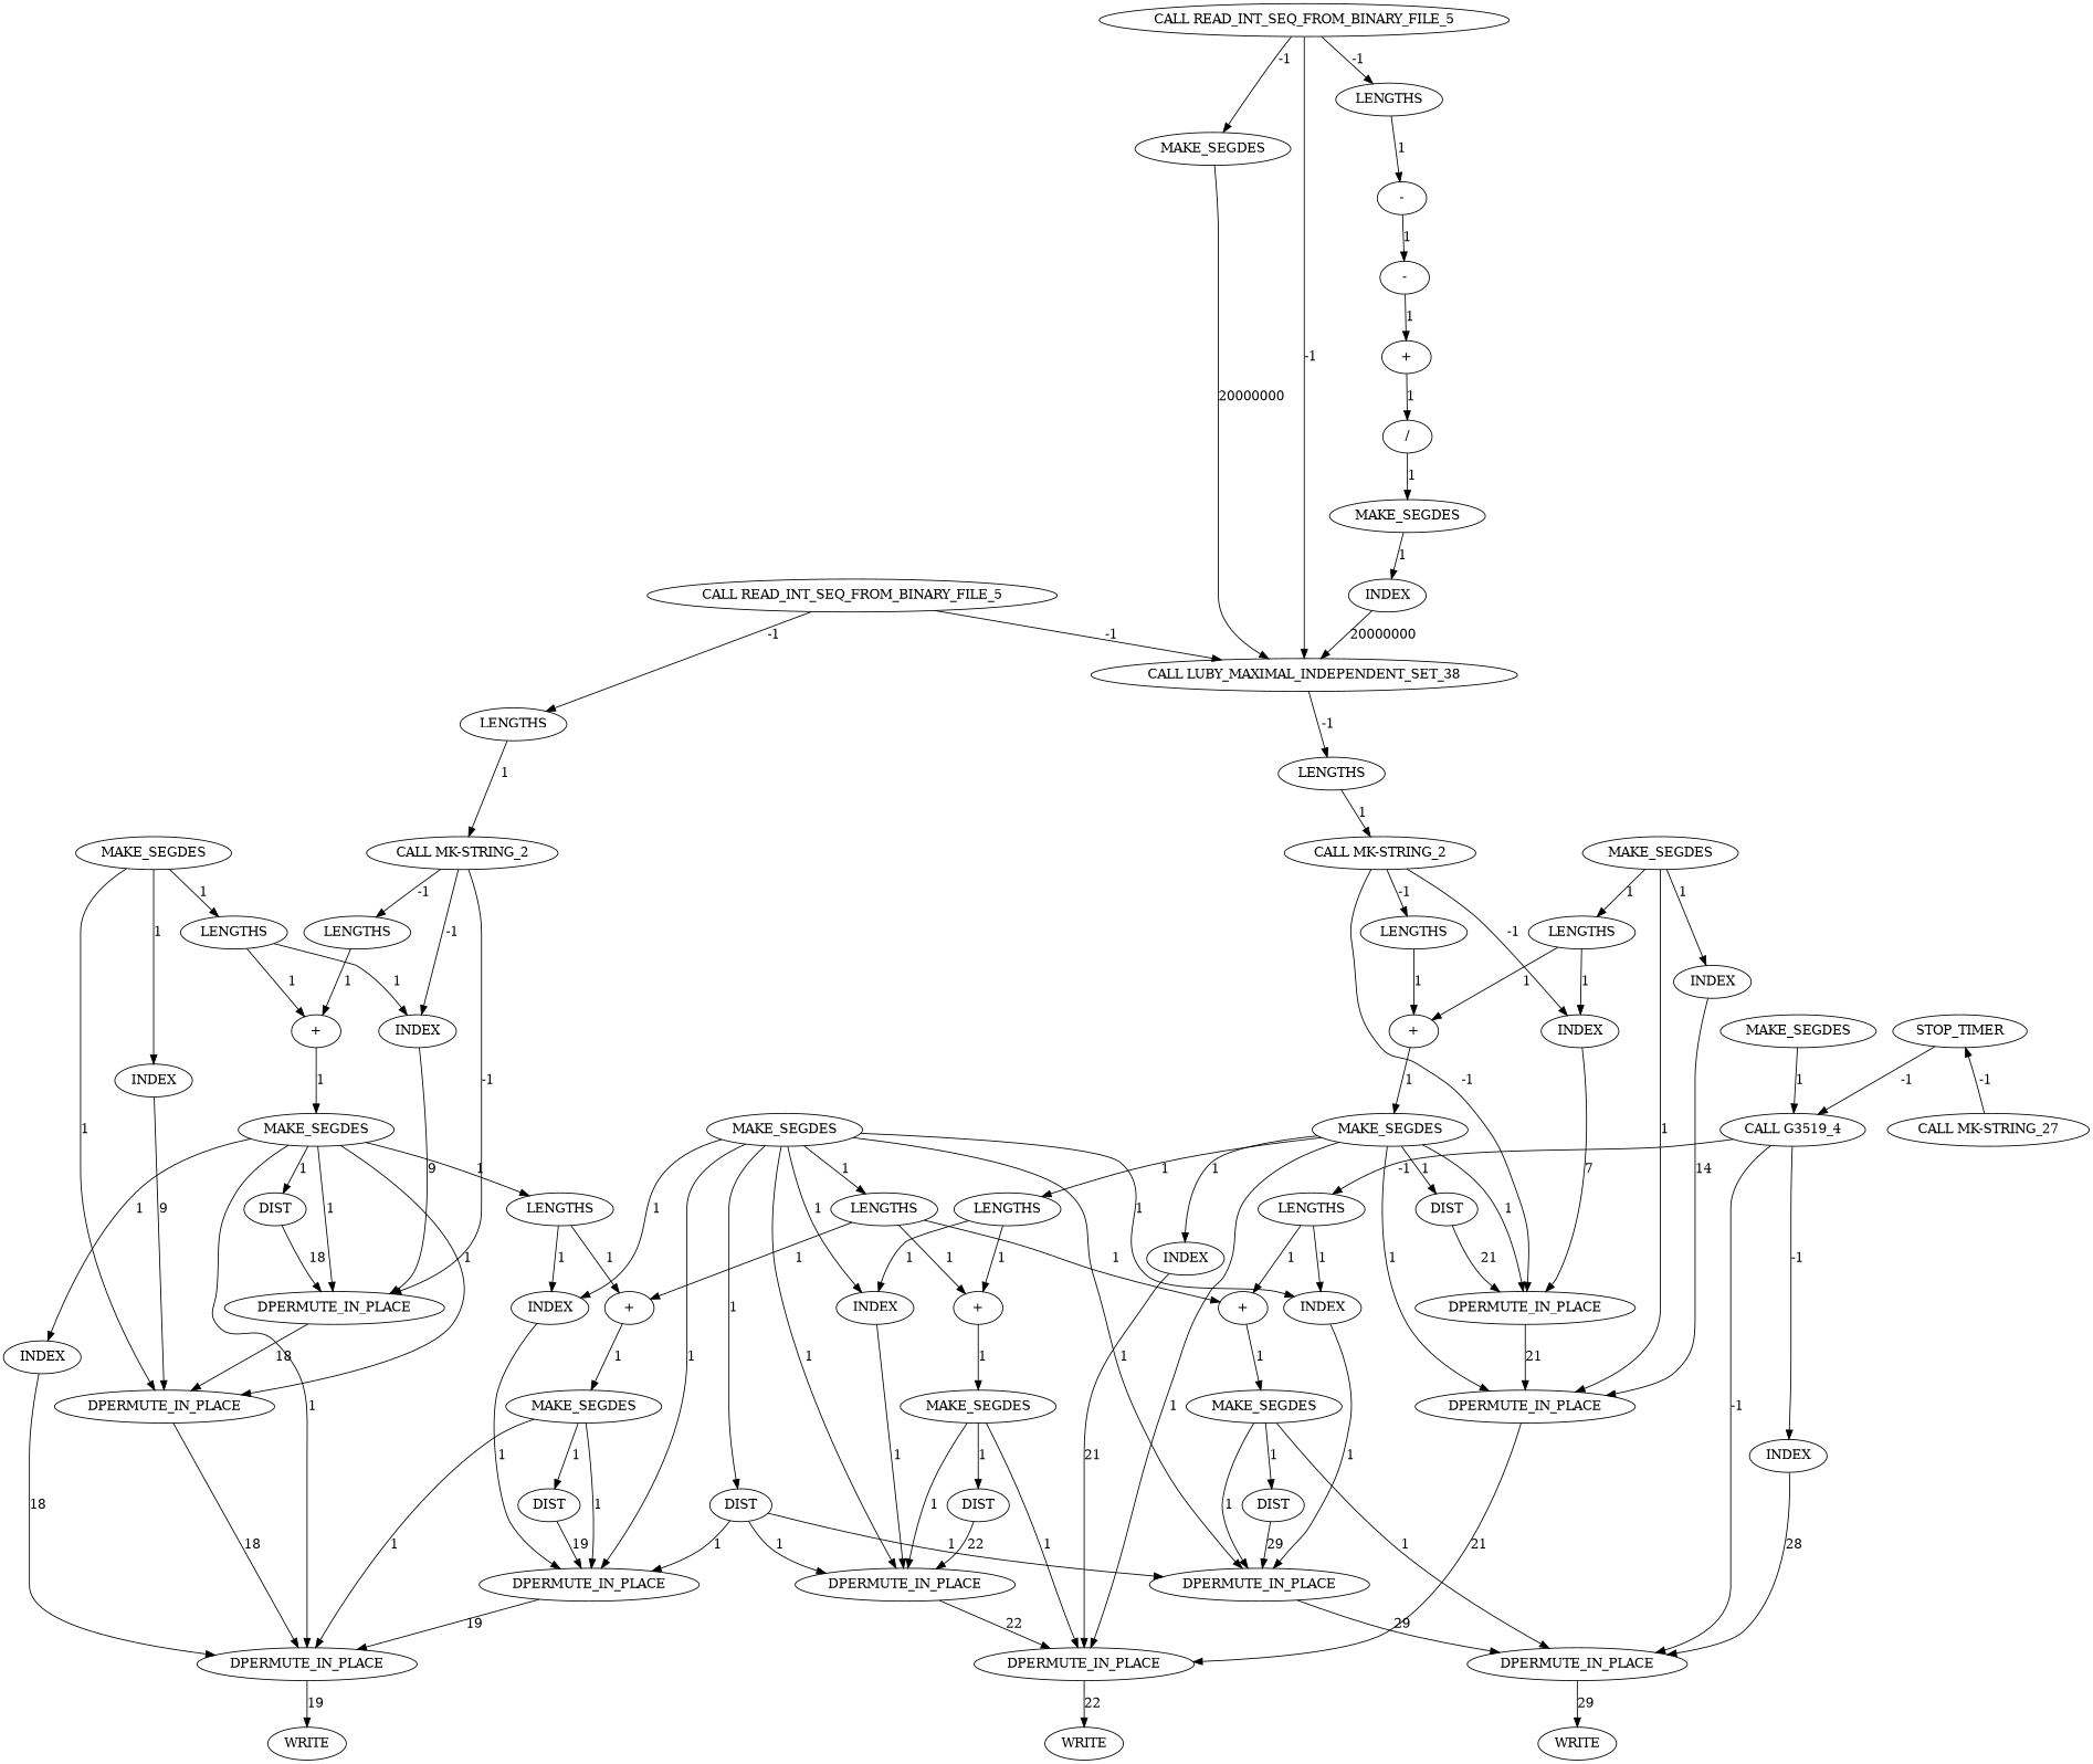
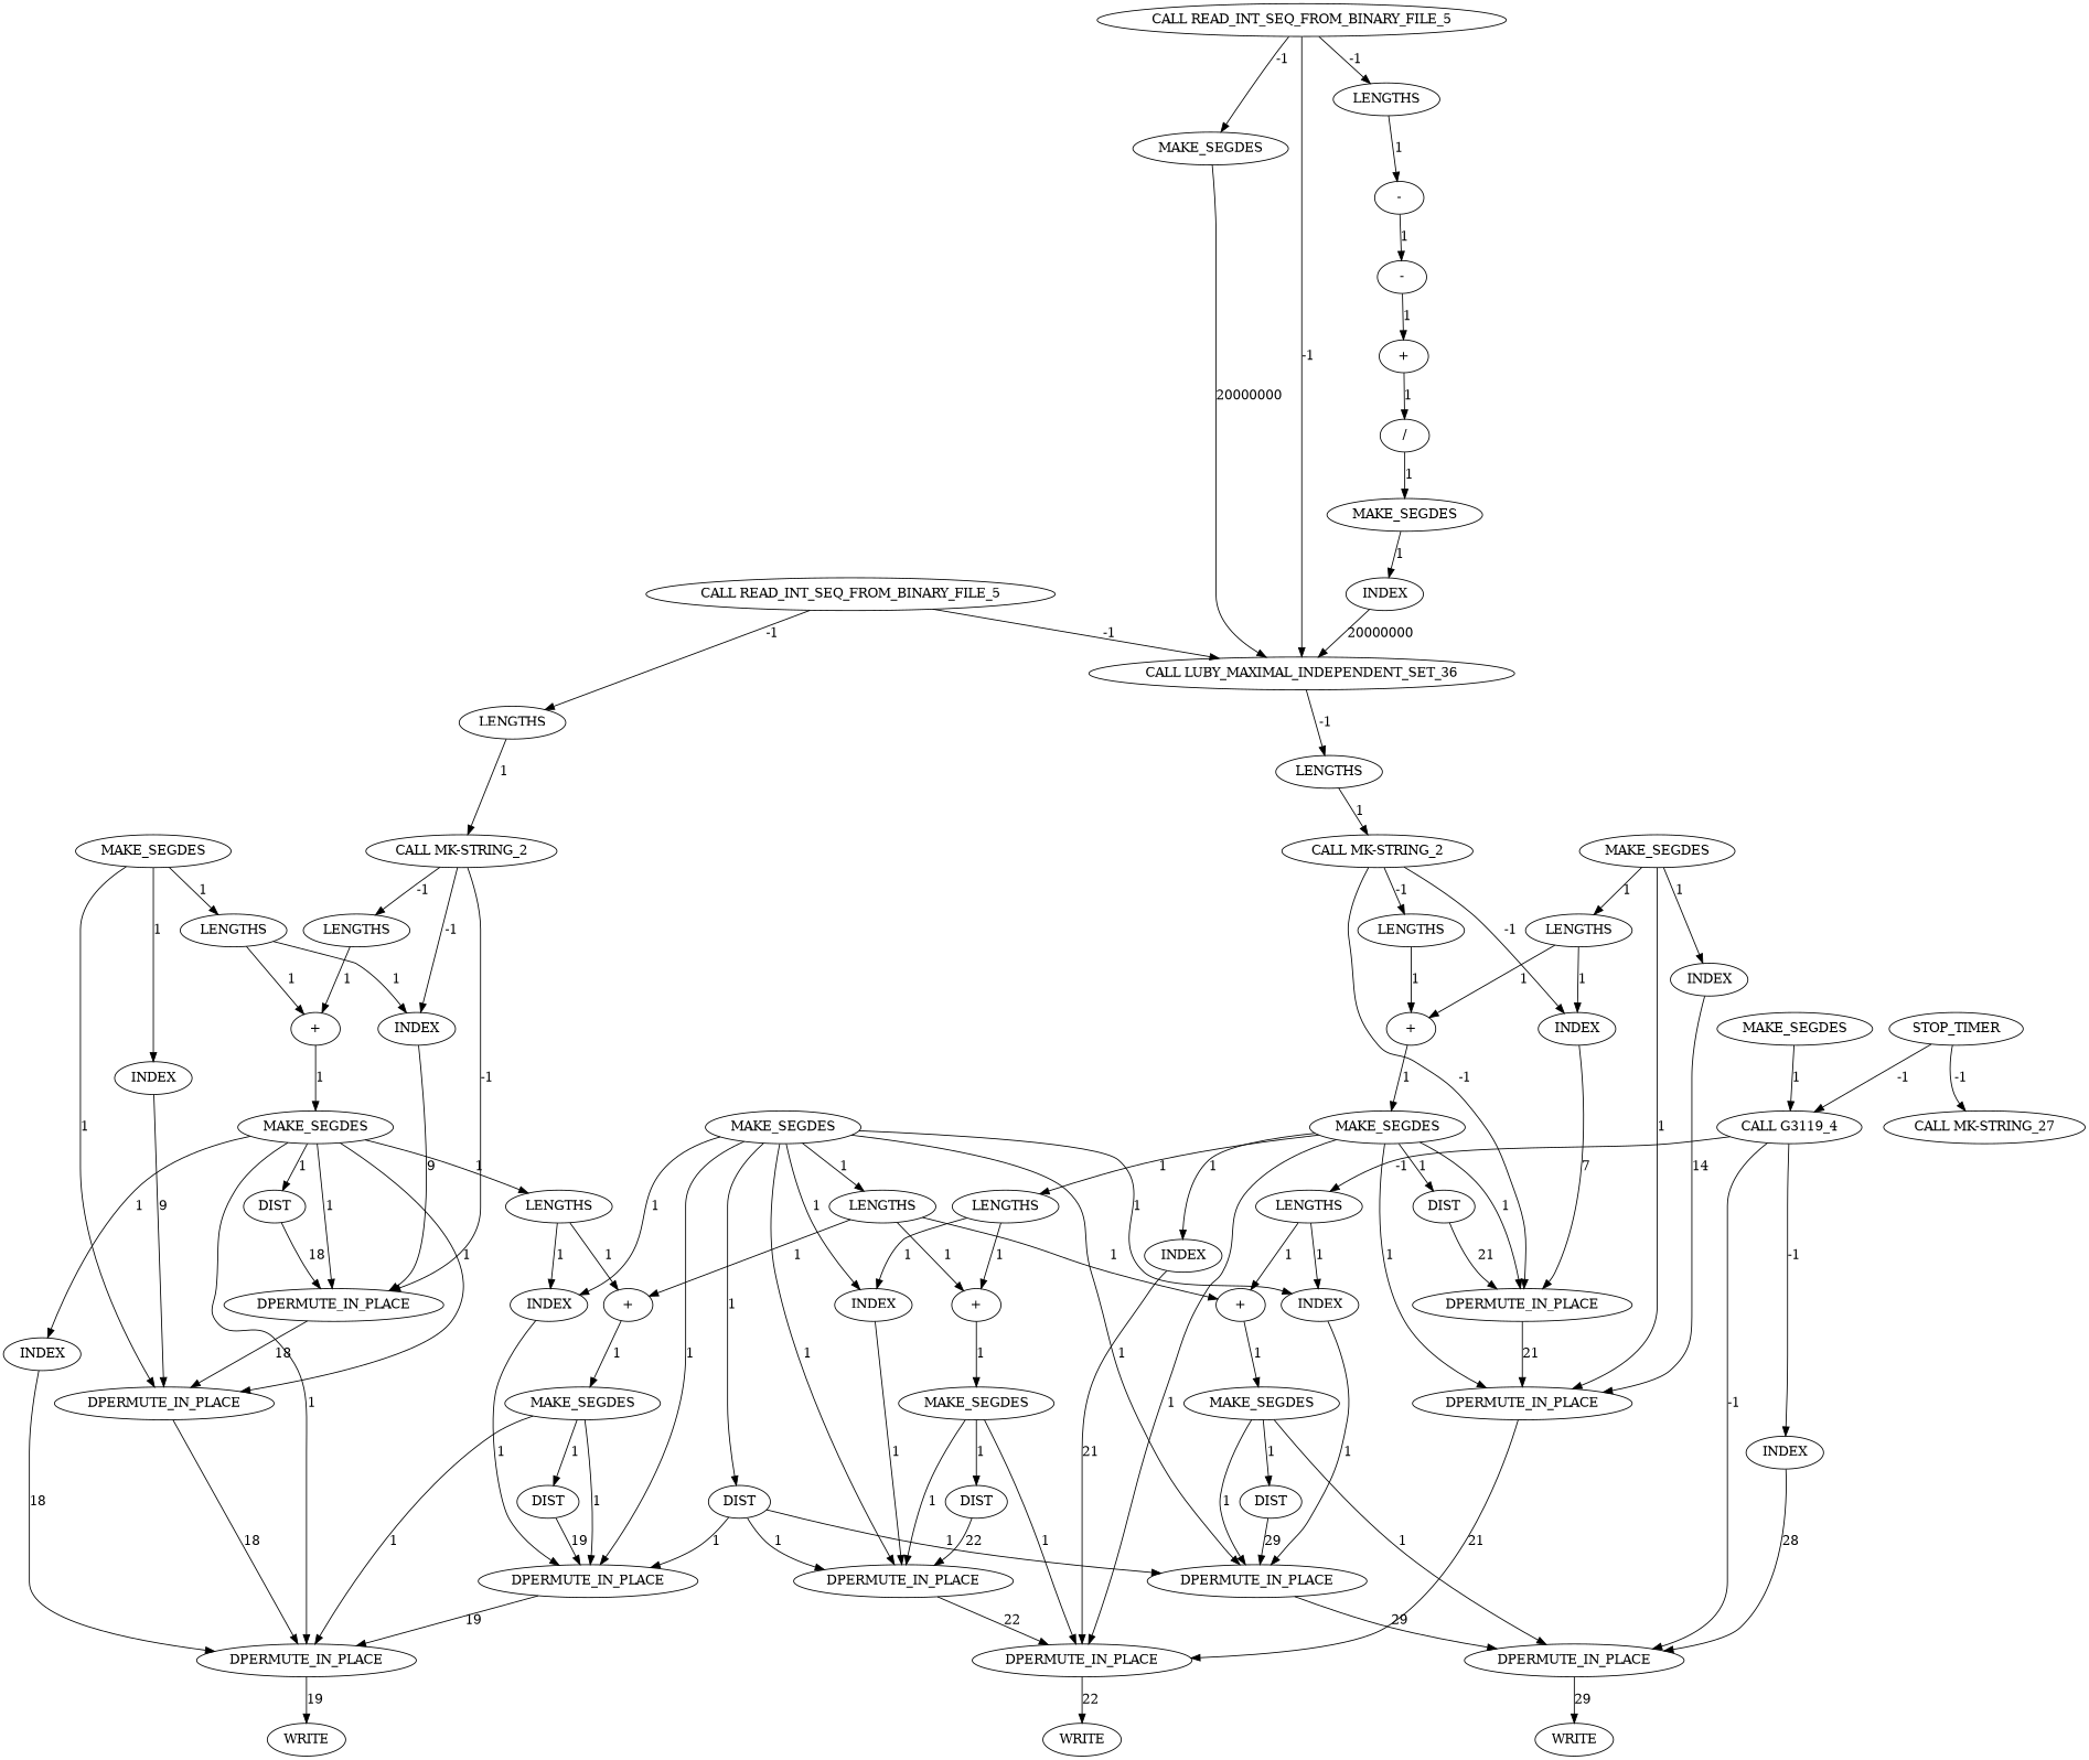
  digraph {
    node [cost=86]
    edge [cost=1]
    n1 [label=MAKE_SEGDES]
    n2 [cost=215 label=DPERMUTE_IN_PLACE]
    n3 [label=LENGTHS]
    n4 [cost=172 label=DPERMUTE_IN_PLACE]
    n5 [cost=2064 label=INDEX]
    n6 [cost=43 label=DIST]
    n7 [cost=172 label=DPERMUTE_IN_PLACE]
    n8 [cost=129 label="+"]
    n9 [cost=129 label=INDEX]
    n10 [cost=0 label=WRITE]
    n11 [cost=215 label=DPERMUTE_IN_PLACE]
    n12 [cost=257 label=DPERMUTE_IN_PLACE]
    n13 [cost=0 label=WRITE]
    n14 [cost=129 label=INDEX]
    n15 [label="+"]
    n16 [cost=172 label="/"]
    n17 [cost=43 label=MAKE_SEGDES]
    n18 [label=DIST]
    n19 [cost=387 label=DPERMUTE_IN_PLACE]
    n20 [cost=1075 label=DPERMUTE_IN_PLACE]
    n21 [cost=43 label=LENGTHS]
    n22 [cost=2365 label="+"]
    n23 [cost=43 label="+"]
    n24 [label=MAKE_SEGDES]
    n25 [label=MAKE_SEGDES]
    n26 [cost=43 label=MAKE_SEGDES]
    n27 [cost=43 label=LENGTHS]
    n28 [cost=43 label=DIST]
    n29 [cost=5977 label=DPERMUTE_IN_PLACE]
    n30 [label=DPERMUTE_IN_PLACE]
    n31 [cost=129 label=INDEX]
    n32 [label=DIST]
    n33 [cost=0 label="CALL READ_INT_SEQ_FROM_BINARY_FILE_5"]
    n34 [cost=37278076 label=MAKE_SEGDES]
-   n35 [cost=0 label="CALL LUBY_MAXIMAL_INDEPENDENT_SET_38"]
+   n35 [cost=0 label="CALL LUBY_MAXIMAL_INDEPENDENT_SET_36"]
    n36 [cost=2150 label=LENGTHS]
    n37 [cost=1 label=LENGTHS]
    n38 [cost=129 label="-"]
    n39 [cost=0 label=WRITE]
    n40 [cost=0 label="CALL READ_INT_SEQ_FROM_BINARY_FILE_5"]
    n41 [cost=21758 label=LENGTHS]
    n42 [cost=0 label="CALL MK-STRING_2"]
    n43 [cost=172 label=DPERMUTE_IN_PLACE]
-   n44 [cost=0 label="CALL G3519_4"]
+   n44 [cost=0 label="CALL G3119_4"]
    n45 [cost=129 label=INDEX]
    n46 [cost=0 label="CALL MK-STRING_2"]
    n47 [cost=129 label=INDEX]
    n48 [cost=1 label=LENGTHS]
    n49 [cost=1 label="+"]
    n50 [cost=43 label=DIST]
    n51 [cost=1 label="-"]
    n52 [cost=0 label="CALL MK-STRING_27"]
    n53 [cost=129 label=INDEX]
    n54 [cost=172 label=INDEX]
    n55 [label=MAKE_SEGDES]
    n56 [cost=43 label=LENGTHS]
    n57 [cost=129 label=INDEX]
    n58 [cost=1 label=LENGTHS]
    n59 [label=LENGTHS]
    n60 [cost=43 label=MAKE_SEGDES]
    n61 [cost=43 label=LENGTHS]
    n62 [cost=215 label=INDEX]
    n63 [label="+"]
    n64 [cost=258 label=INDEX]
    n65 [cost=1 label=MAKE_SEGDES]
    n66 [cost=2064 label=MAKE_SEGDES]
    n67 [label=DIST]
    n68 [cost=129 label=MAKE_SEGDES]
    n69 [cost=0 label=STOP_TIMER]
    n1 -> n2 [label=1]
    n1 -> n3 [label=1]
    n1 -> n4 [label=1]
    n1 -> n5 [label=1]
    n1 -> n6 [label=1]
    n1 -> n7 [label=1]
    n2 -> n7 [cost=21 label=21]
    n3 -> n8 [label=1]
    n3 -> n9 [label=1]
    n4 -> n2 [cost=21 label=21]
    n5 -> n7 [cost=21 label=21]
    n6 -> n4 [cost=21 label=21]
    n7 -> n10 [cost=22 label=22]
    n8 -> n26 [label=1]
    n9 -> n43 [label=1]
    n11 -> n12 [cost=29 label=29]
    n12 -> n13 [cost=29 label=29]
    n14 -> n11 [label=1]
    n15 -> n16 [label=1]
    n16 -> n17 [label=1]
    n17 -> n64 [label=1]
    n18 -> n19 [cost=19 label=19]
    n19 -> n20 [cost=19 label=19]
    n20 -> n39 [cost=19 label=19]
    n21 -> n8 [label=1]
    n21 -> n22 [label=1]
    n21 -> n23 [label=1]
    n22 -> n24 [label=1]
    n23 -> n25 [label=1]
    n24 -> n11 [label=1]
    n24 -> n12 [label=1]
    n24 -> n32 [label=1]
    n25 -> n18 [label=1]
    n25 -> n19 [label=1]
    n25 -> n20 [label=1]
    n26 -> n7 [label=1]
    n26 -> n43 [label=1]
    n26 -> n50 [label=1]
    n27 -> n14 [label=1]
    n27 -> n22 [label=1]
    n28 -> n29 [cost=18 label=18]
    n29 -> n30 [cost=18 label=18]
    n30 -> n20 [cost=18 label=18]
    n31 -> n19 [label=1]
    n32 -> n11 [cost=29 label=29]
    n33 -> n34 [cost=-1 label=-1]
    n33 -> n35 [cost=-1 label=-1]
    n33 -> n36 [cost=-1 label=-1]
    n34 -> n35 [cost=20000000 label=20000000]
    n35 -> n37 [cost=-1 label=-1]
    n36 -> n38 [label=1]
    n37 -> n46 [label=1]
    n38 -> n51 [label=1]
    n40 -> n35 [cost=-1 label=-1]
    n40 -> n41 [cost=-1 label=-1]
    n41 -> n42 [label=1]
    n42 -> n29 [cost=-1 label=-1]
    n42 -> n57 [cost=-1 label=-1]
    n42 -> n58 [cost=-1 label=-1]
    n43 -> n7 [cost=22 label=22]
    n44 -> n12 [cost=-1 label=-1]
    n44 -> n27 [cost=-1 label=-1]
    n44 -> n45 [cost=-1 label=-1]
    n45 -> n12 [cost=28 label=28]
    n46 -> n4 [cost=-1 label=-1]
    n46 -> n47 [cost=-1 label=-1]
    n46 -> n48 [cost=-1 label=-1]
    n47 -> n4 [cost=7 label=7]
    n48 -> n49 [label=1]
    n49 -> n1 [label=1]
    n50 -> n43 [cost=22 label=22]
    n51 -> n15 [label=1]
    n53 -> n2 [cost=14 label=14]
    n54 -> n20 [cost=18 label=18]
    n55 -> n2 [label=1]
    n55 -> n53 [label=1]
    n55 -> n56 [label=1]
    n56 -> n47 [label=1]
    n56 -> n49 [label=1]
    n57 -> n29 [cost=9 label=9]
    n58 -> n63 [label=1]
    n59 -> n23 [label=1]
    n59 -> n31 [label=1]
    n60 -> n30 [label=1]
    n60 -> n61 [label=1]
    n60 -> n62 [label=1]
    n61 -> n57 [label=1]
    n61 -> n63 [label=1]
    n62 -> n30 [cost=9 label=9]
    n63 -> n65 [label=1]
    n64 -> n35 [cost=20000000 label=20000000]
    n65 -> n20 [label=1]
    n65 -> n28 [label=1]
    n65 -> n29 [label=1]
    n65 -> n30 [label=1]
    n65 -> n54 [label=1]
    n65 -> n59 [label=1]
    n66 -> n9 [label=1]
    n66 -> n11 [label=1]
    n66 -> n14 [label=1]
    n66 -> n19 [label=1]
    n66 -> n21 [label=1]
    n66 -> n31 [label=1]
    n66 -> n43 [label=1]
    n66 -> n67 [label=1]
    n67 -> n11 [label=1]
    n67 -> n19 [label=1]
    n67 -> n43 [label=1]
    n68 -> n44 [label=1]
    n69 -> n44 [cost=-1 label=-1]
-   n52 -> n69 [cost=-1 label=-1]
+   n69 -> n52 [cost=-1 label=-1]
  }
